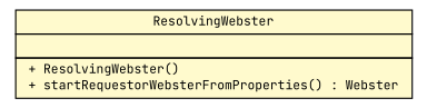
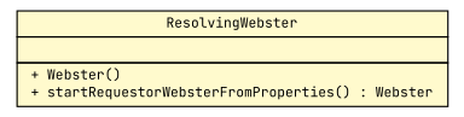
  digraph {
    nodesep=0.25
    ranksep=0.5
    fontname="JetBrains Mono"
-   n1 [fontcolor=black fontname="JetBrains Mono" fontsize=10.0 label=<<table title="sorcer.core.requestor.ResolvingWebster" border="0" cellborder="1" cellspacing="0" cellpadding="2" port="p" bgcolor="lemonChiffon" href="./ResolvingWebster.html"> 		<tr><td><table border="0" cellspacing="0" cellpadding="1"> <tr><td align="center" balign="center"> ResolvingWebster </td></tr> 		</table></td></tr> 		<tr><td><table border="0" cellspacing="0" cellpadding="1"> <tr><td align="left" balign="left">  </td></tr> 		</table></td></tr> 		<tr><td><table border="0" cellspacing="0" cellpadding="1"> <tr><td align="left" balign="left"> + ResolvingWebster() </td></tr> <tr><td align="left" balign="left"> + startRequestorWebsterFromProperties() : Webster </td></tr> 		</table></td></tr> 		</table>> shape=plaintext]
+   n1 [fontcolor=black fontname="JetBrains Mono" fontsize=10.0 label=<<table title="sorcer.core.requestor.ResolvingWebster" border="0" cellborder="1" cellspacing="0" cellpadding="2" port="p" bgcolor="lemonChiffon" href="./ResolvingWebster.html"> 		<tr><td><table border="0" cellspacing="0" cellpadding="1"> <tr><td align="center" balign="center"> ResolvingWebster </td></tr> 		</table></td></tr> 		<tr><td><table border="0" cellspacing="0" cellpadding="1"> <tr><td align="left" balign="left">  </td></tr> 		</table></td></tr> 		<tr><td><table border="0" cellspacing="0" cellpadding="1"> <tr><td align="left" balign="left"> + Webster() </td></tr> <tr><td align="left" balign="left"> + startRequestorWebsterFromProperties() : Webster </td></tr> 		</table></td></tr> 		</table>> shape=plaintext]
  }
